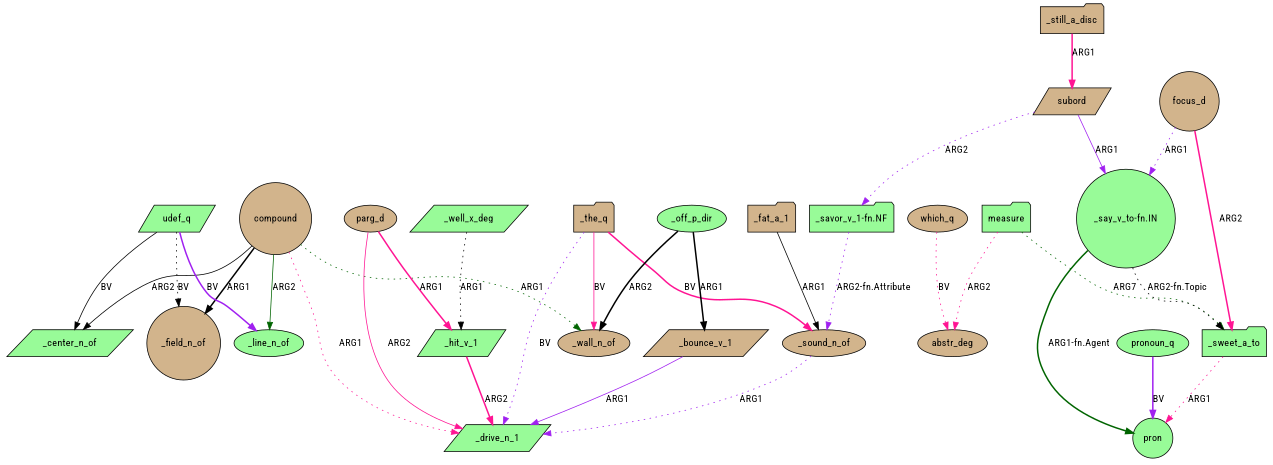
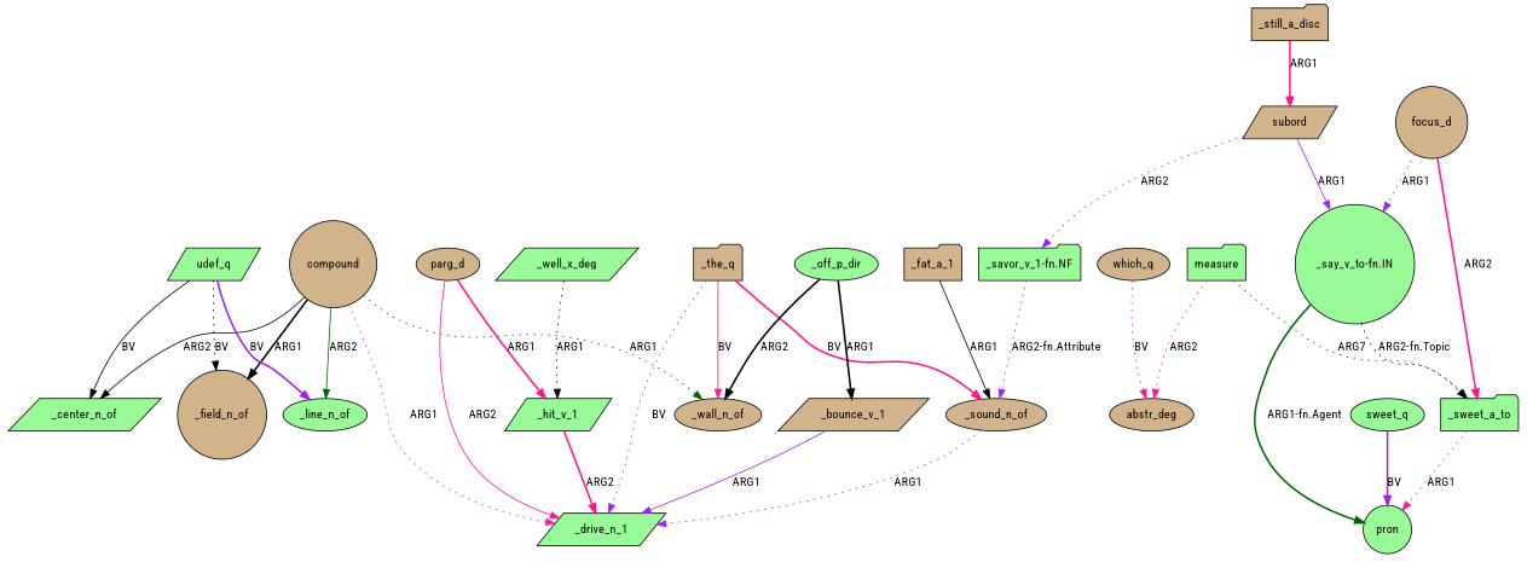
  digraph {
    fontname="Roboto Condensed"
    node [fillcolor=tan fontname="Roboto Condensed" shape=ellipse style=filled]
    edge [color=deeppink fontname="Roboto Condensed" style=dotted]
    compound [shape=circle]
    _line_n_of [fillcolor=palegreen]
    _drive_n_1 [fillcolor=palegreen shape=parallelogram]
    _wall_n_of
    _field_n_of [shape=circle]
    _center_n_of [fillcolor=palegreen shape=parallelogram]
    measure [fillcolor=palegreen shape=folder]
    abstr_deg
    _sweet_a_to [fillcolor=palegreen shape=folder]
    pron [fillcolor=palegreen shape=circle]
    _sound_n_of
    _the_q [shape=folder]
    "_say_v_to-fn.IN" [fillcolor=palegreen shape=circle]
    _still_a_disc [shape=folder]
    subord [shape=parallelogram]
    "_savor_v_1-fn.NF" [fillcolor=palegreen shape=folder]
    _off_p_dir [fillcolor=palegreen]
    _bounce_v_1 [shape=parallelogram]
    _well_x_deg [fillcolor=palegreen shape=parallelogram]
    _hit_v_1 [fillcolor=palegreen shape=parallelogram]
    udef_q [fillcolor=palegreen shape=parallelogram]
-   pronoun_q [fillcolor=palegreen]
+   pronoun_q [fillcolor=palegreen label=sweet_q]
    parg_d
    which_q
    _fat_a_1 [shape=folder]
    focus_d [shape=circle]
    compound -> _line_n_of [color=darkgreen label=ARG2 style=solid]
    compound -> _drive_n_1 [label=ARG1]
    compound -> _wall_n_of [color=darkgreen label=ARG1]
    compound -> _field_n_of [color=black label=ARG1 style=bold]
    compound -> _center_n_of [color=black label=ARG2 style=solid]
    measure -> abstr_deg [label=ARG2]
    measure -> _sweet_a_to [color=darkgreen label=ARG7]
    _sweet_a_to -> pron [label=ARG1]
    _sound_n_of -> _drive_n_1 [color=purple label=ARG1]
    _the_q -> _drive_n_1 [color=purple label=BV]
    _the_q -> _wall_n_of [label=BV style=solid]
    _the_q -> _sound_n_of [label=BV style=bold]
    "_say_v_to-fn.IN" -> _sweet_a_to [color=black label="ARG2-fn.Topic"]
    "_say_v_to-fn.IN" -> pron [color=darkgreen label="ARG1-fn.Agent" style=bold]
    _still_a_disc -> subord [label=ARG1 style=bold]
    subord -> "_say_v_to-fn.IN" [color=purple label=ARG1 style=solid]
    subord -> "_savor_v_1-fn.NF" [color=purple label=ARG2]
    "_savor_v_1-fn.NF" -> _sound_n_of [color=purple label="ARG2-fn.Attribute"]
    _off_p_dir -> _wall_n_of [color=black label=ARG2 style=bold]
    _off_p_dir -> _bounce_v_1 [color=black label=ARG1 style=bold]
    _bounce_v_1 -> _drive_n_1 [color=purple label=ARG1 style=solid]
    _well_x_deg -> _hit_v_1 [color=black label=ARG1]
    _hit_v_1 -> _drive_n_1 [label=ARG2 style=bold]
    udef_q -> _line_n_of [color=purple label=BV style=bold]
    udef_q -> _field_n_of [color=black label=BV]
    udef_q -> _center_n_of [color=black label=BV style=solid]
    pronoun_q -> pron [color=purple label=BV style=bold]
    parg_d -> _drive_n_1 [label=ARG2 style=solid]
    parg_d -> _hit_v_1 [label=ARG1 style=bold]
    which_q -> abstr_deg [label=BV]
    _fat_a_1 -> _sound_n_of [color=black label=ARG1 style=solid]
    focus_d -> _sweet_a_to [label=ARG2 style=bold]
    focus_d -> "_say_v_to-fn.IN" [color=purple label=ARG1]
  }
